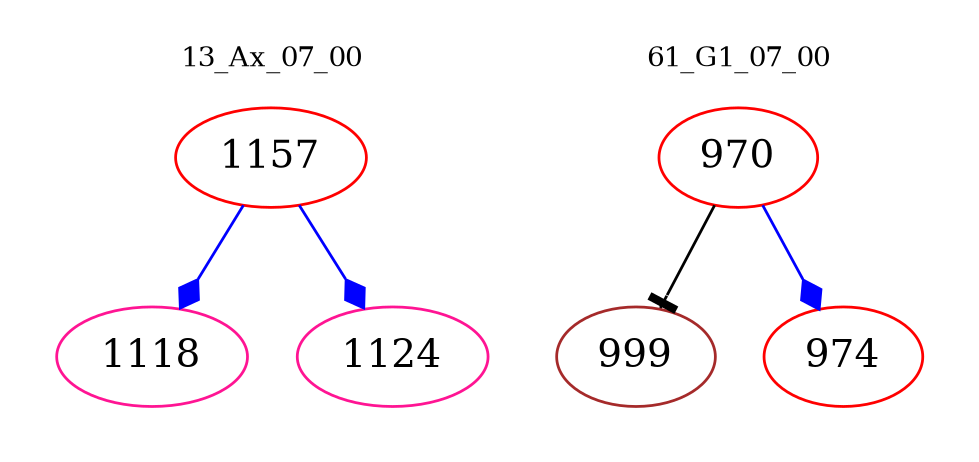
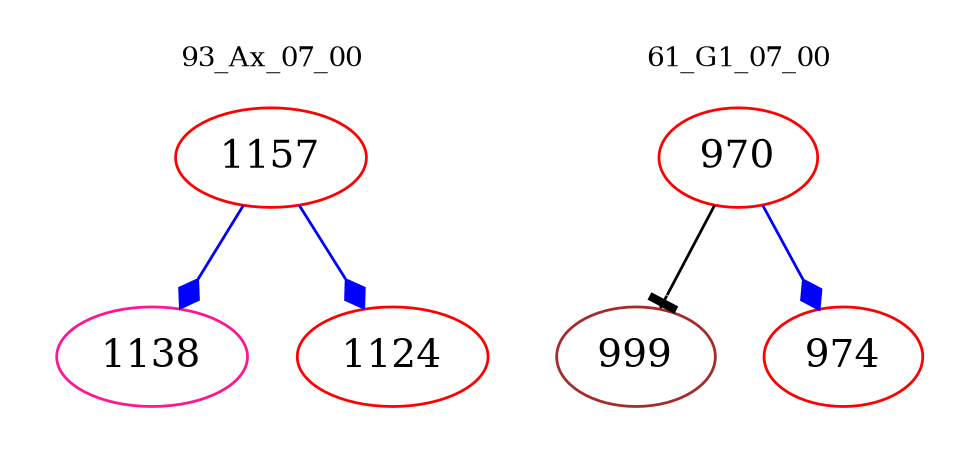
  digraph {
    node [color=red]
    edge [arrowhead=diamond color=blue]
    n1 [label=1157]
-   n2 [color=deeppink label=1118]
-   n3 [color=deeppink label=1124]
+   n2 [color=deeppink label=1138]
+   n3 [label=1124]
    n4 [label=970]
    n5 [color=brown label=999]
    n6 [label=974]
    subgraph cluster_1 {
      color=white
      fontsize=10
-     label="13_Ax_07_00"
+     label="93_Ax_07_00"
      n1
      n2
      n3
    }
    subgraph cluster_2 {
      color=white
      fontsize=10
      label="61_G1_07_00"
      n4
      n5
      n6
    }
    n1 -> n2
    n1 -> n3
    n4 -> n5 [arrowhead=tee color=black]
    n4 -> n6
  }
